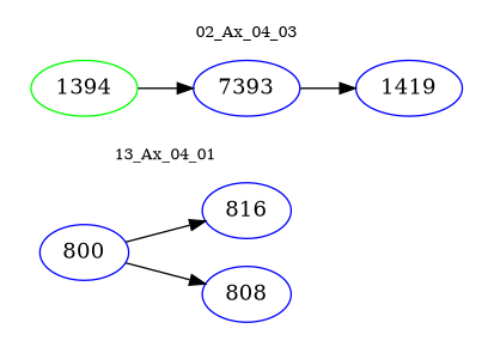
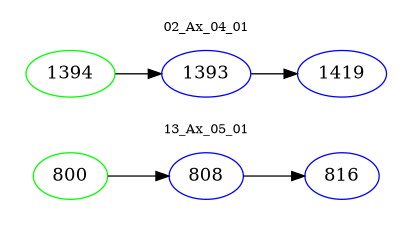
  digraph {
    rankdir=LR
    node [color=blue]
    edge [color=black]
-   n1 [label=800]
+   n1 [color=green label=800]
    n2 [label=808]
    n3 [label=816]
    n4 [color=green label=1394]
-   n5 [label=7393]
+   n5 [label=1393]
    n6 [label=1419]
    subgraph cluster_1 {
      color=white
      fontsize=10
-     label="13_Ax_04_01"
+     label="13_Ax_05_01"
      n1
      n2
      n3
    }
    subgraph cluster_2 {
      color=white
      fontsize=10
-     label="02_Ax_04_03"
+     label="02_Ax_04_01"
      n4
      n5
      n6
    }
    n1 -> n2
-   n1 -> n3
+   n2 -> n3
    n4 -> n5
    n5 -> n6
  }
